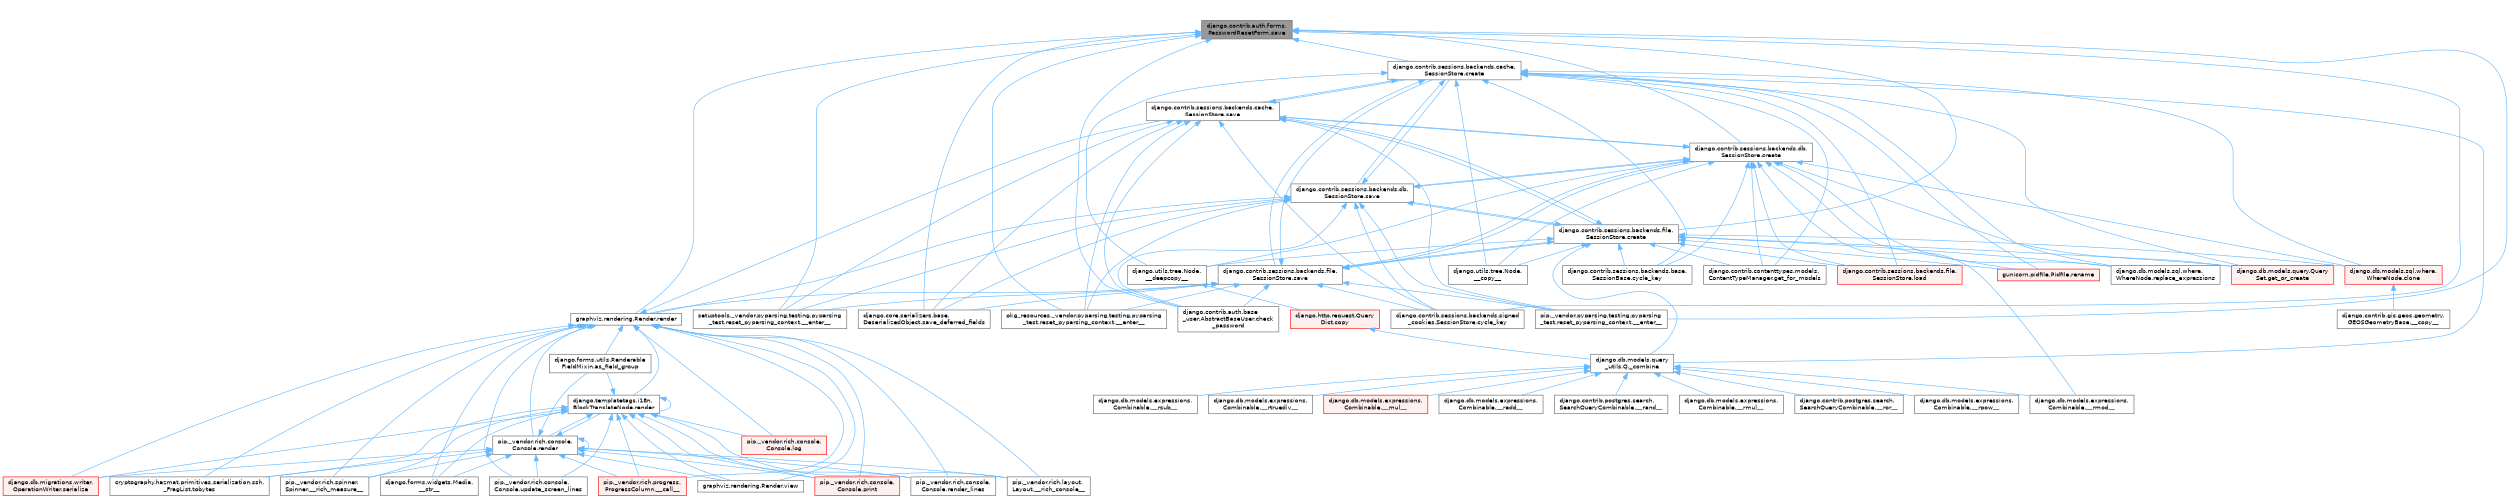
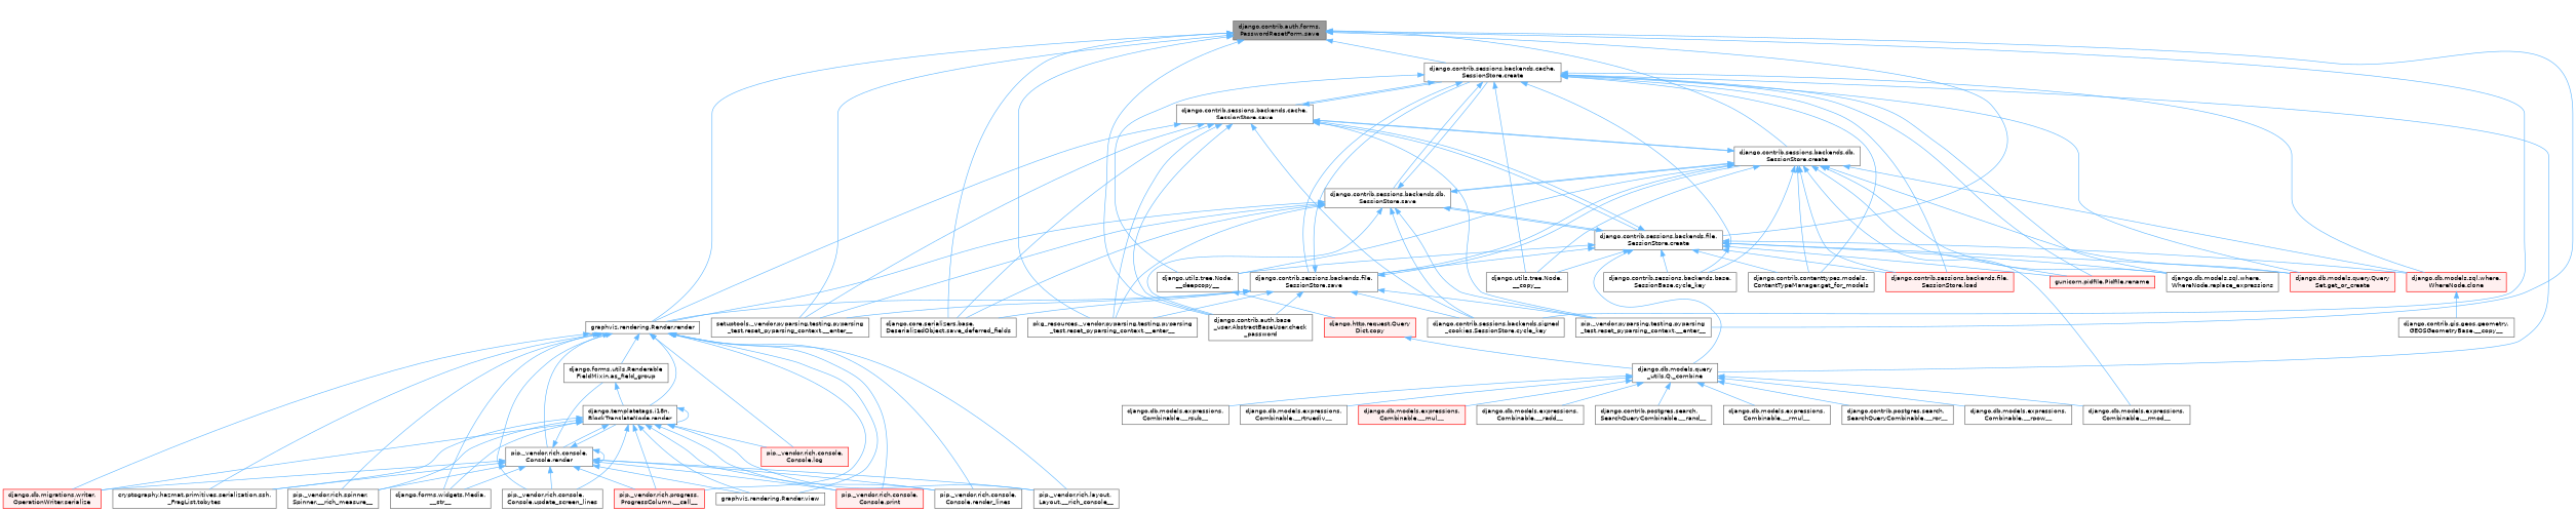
  digraph {
    rankdir=TB
    node [color=grey40 fillcolor=white fontname=Helvetica fontsize=10 shape=box style=filled]
    edge [color=steelblue1 dir=back fontname=Helvetica fontsize=10 labelfontname=Helvetica labelfontsize=10 style=solid]
    n1 [color=gray40 fillcolor=grey60 fontcolor=black height=0.2 label="django.contrib.auth.forms.\lPasswordResetForm.save" width=0.4]
    n2 [height=0.2 label="pip._vendor.pyparsing.testing.pyparsing\l_test.reset_pyparsing_context.__enter__" width=0.4]
    n3 [height=0.2 label="pkg_resources._vendor.pyparsing.testing.pyparsing\l_test.reset_pyparsing_context.__enter__" width=0.4]
    n4 [height=0.2 label="setuptools._vendor.pyparsing.testing.pyparsing\l_test.reset_pyparsing_context.__enter__" width=0.4]
    n5 [height=0.2 label="django.contrib.auth.base\l_user.AbstractBaseUser.check\l_password" width=0.4]
    n6 [height=0.2 label="django.contrib.sessions.backends.cache.\lSessionStore.create" width=0.4]
    n7 [height=0.2 label="django.contrib.sessions.backends.db.\lSessionStore.create" width=0.4]
    n8 [height=0.2 label="django.contrib.sessions.backends.file.\lSessionStore.create" width=0.4]
    n9 [height=0.2 label="django.contrib.sessions.backends.signed\l_cookies.SessionStore.cycle_key" width=0.4]
    n10 [height=0.2 label="graphviz.rendering.Render.render" width=0.4]
    n11 [height=0.2 label="django.core.serializers.base.\lDeserializedObject.save_deferred_fields" width=0.4]
    n12 [height=0.2 label="django.utils.tree.Node.\l__copy__" width=0.4]
    n13 [height=0.2 label="django.utils.tree.Node.\l__deepcopy__" width=0.4]
    n14 [height=0.2 label="django.db.models.query\l_utils.Q._combine" width=0.4]
    n15 [color=red fillcolor="#FFF0F0" height=0.2 label="django.db.models.sql.where.\lWhereNode.clone" width=0.4]
    n16 [height=0.2 label="django.contrib.sessions.backends.base.\lSessionBase.cycle_key" width=0.4]
    n17 [height=0.2 label="django.contrib.contenttypes.models.\lContentTypeManager.get_for_models" width=0.4]
    n18 [color=red fillcolor="#FFF0F0" height=0.2 label="django.db.models.query.Query\lSet.get_or_create" width=0.4]
    n19 [color=red fillcolor="#FFF0F0" height=0.2 label="django.contrib.sessions.backends.file.\lSessionStore.load" width=0.4]
    n20 [color=red fillcolor="#FFF0F0" height=0.2 label="gunicorn.pidfile.Pidfile.rename" width=0.4]
    n21 [height=0.2 label="django.db.models.sql.where.\lWhereNode.replace_expressions" width=0.4]
    n22 [height=0.2 label="django.contrib.sessions.backends.cache.\lSessionStore.save" width=0.4]
    n23 [height=0.2 label="django.contrib.sessions.backends.db.\lSessionStore.save" width=0.4]
    n24 [height=0.2 label="django.contrib.sessions.backends.file.\lSessionStore.save" width=0.4]
    n25 [height=0.2 label="django.db.models.expressions.\lCombinable.__rmod__" width=0.4]
    n26 [color=red fillcolor="#FFF0F0" height=0.2 label="pip._vendor.rich.progress.\lProgressColumn.__call__" width=0.4]
    n27 [height=0.2 label="pip._vendor.rich.layout.\lLayout.__rich_console__" width=0.4]
    n28 [height=0.2 label="pip._vendor.rich.spinner.\lSpinner.__rich_measure__" width=0.4]
    n29 [height=0.2 label="django.forms.widgets.Media.\l__str__" width=0.4]
    n30 [height=0.2 label="django.forms.utils.Renderable\lFieldMixin.as_field_group" width=0.4]
    n31 [color=red fillcolor="#FFF0F0" height=0.2 label="pip._vendor.rich.console.\lConsole.log" width=0.4]
    n32 [color=red fillcolor="#FFF0F0" height=0.2 label="pip._vendor.rich.console.\lConsole.print" width=0.4]
    n33 [height=0.2 label="django.templatetags.i18n.\lBlockTranslateNode.render" width=0.4]
    n34 [height=0.2 label="pip._vendor.rich.console.\lConsole.render" width=0.4]
    n35 [height=0.2 label="pip._vendor.rich.console.\lConsole.render_lines" width=0.4]
    n36 [color=red fillcolor="#FFF0F0" height=0.2 label="django.db.migrations.writer.\lOperationWriter.serialize" width=0.4]
    n37 [height=0.2 label="cryptography.hazmat.primitives.serialization.ssh.\l_FragList.tobytes" width=0.4]
    n38 [height=0.2 label="pip._vendor.rich.console.\lConsole.update_screen_lines" width=0.4]
    n39 [height=0.2 label="graphviz.rendering.Render.view" width=0.4]
    n40 [color=red fillcolor="#FFF0F0" height=0.2 label="django.http.request.Query\lDict.copy" width=0.4]
    n41 [color=red fillcolor="#FFF0F0" height=0.2 label="django.db.models.expressions.\lCombinable.__mul__" width=0.4]
    n42 [height=0.2 label="django.db.models.expressions.\lCombinable.__radd__" width=0.4]
    n43 [height=0.2 label="django.contrib.postgres.search.\lSearchQueryCombinable.__rand__" width=0.4]
    n44 [height=0.2 label="django.db.models.expressions.\lCombinable.__rmul__" width=0.4]
    n45 [height=0.2 label="django.contrib.postgres.search.\lSearchQueryCombinable.__ror__" width=0.4]
    n46 [height=0.2 label="django.db.models.expressions.\lCombinable.__rpow__" width=0.4]
    n47 [height=0.2 label="django.db.models.expressions.\lCombinable.__rsub__" width=0.4]
    n48 [height=0.2 label="django.db.models.expressions.\lCombinable.__rtruediv__" width=0.4]
    n49 [height=0.2 label="django.contrib.gis.geos.geometry.\lGEOSGeometryBase.__copy__" width=0.4]
    n1 -> n2
    n1 -> n3
    n1 -> n4
    n1 -> n5
    n1 -> n6
    n1 -> n7
    n1 -> n8
    n1 -> n9
    n1 -> n10
    n1 -> n11
    n6 -> n12
    n6 -> n13
    n6 -> n14
    n6 -> n15
    n6 -> n16
    n6 -> n17
    n6 -> n18
    n6 -> n19
    n6 -> n20
    n6 -> n21
    n6 -> n22
    n6 -> n23
    n6 -> n24
    n7 -> n12
    n7 -> n13
    n7 -> n15
    n7 -> n16
    n7 -> n17
    n7 -> n18
    n7 -> n19
    n7 -> n20
    n7 -> n21
    n7 -> n22
    n7 -> n23
    n7 -> n24
    n7 -> n25
    n8 -> n12
    n8 -> n13
    n8 -> n14
    n8 -> n15
    n8 -> n16
    n8 -> n17
    n8 -> n18
    n8 -> n19
    n8 -> n20
    n8 -> n21
    n8 -> n22
    n8 -> n23
    n8 -> n24
    n10 -> n26
    n10 -> n27
    n10 -> n28
    n10 -> n29
    n10 -> n30
    n10 -> n31
    n10 -> n32
    n10 -> n33
    n10 -> n34
    n10 -> n35
    n10 -> n36
    n10 -> n37
    n10 -> n38
    n10 -> n39
    n13 -> n40
    n14 -> n25
    n14 -> n41
    n14 -> n42
    n14 -> n43
    n14 -> n44
    n14 -> n45
    n14 -> n46
    n14 -> n47
    n14 -> n48
    n15 -> n49
    n22 -> n2
    n22 -> n3
    n22 -> n4
    n22 -> n5
    n22 -> n6
    n22 -> n7
    n22 -> n8
    n22 -> n9
-   n10 -> n22
+   n22 -> n10
    n22 -> n11
    n23 -> n2
    n23 -> n3
    n23 -> n4
    n23 -> n5
    n23 -> n6
    n23 -> n7
    n23 -> n8
    n23 -> n9
    n23 -> n10
    n23 -> n11
    n24 -> n2
    n24 -> n3
    n24 -> n4
    n24 -> n5
    n24 -> n6
    n24 -> n7
-   n24 -> n8
    n24 -> n9
    n24 -> n10
    n24 -> n11
    n33 -> n26
    n33 -> n27
    n33 -> n28
    n33 -> n29
-   n33 -> n30
+   n30 -> n33
    n33 -> n31
    n33 -> n32
    n33 -> n33
    n33 -> n34
    n33 -> n35
    n33 -> n36
    n33 -> n37
    n33 -> n38
    n33 -> n39
    n34 -> n26
    n34 -> n27
    n34 -> n28
    n34 -> n29
    n34 -> n30
    n34 -> n32
    n34 -> n33
    n34 -> n34
    n34 -> n35
    n34 -> n36
    n34 -> n37
    n34 -> n38
    n34 -> n39
    n40 -> n14
  }
